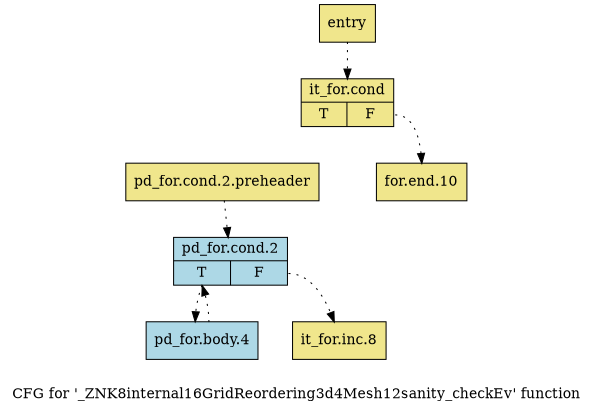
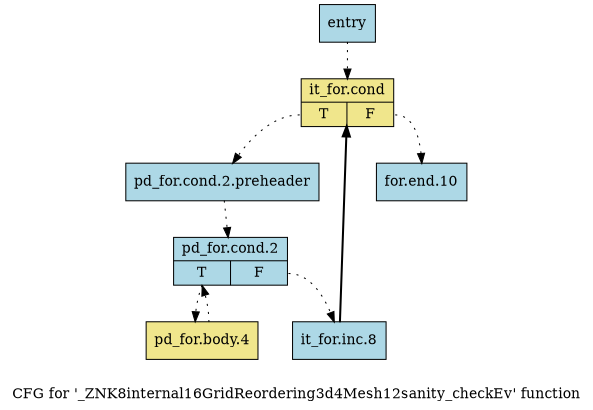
  digraph {
    label="CFG for '_ZNK8internal16GridReordering3d4Mesh12sanity_checkEv' function"
    node [fillcolor=khaki shape=record style=filled]
    edge [style=dotted]
-   n1 [label="{entry}"]
+   n1 [fillcolor=lightblue label="{entry}"]
    n2 [label="{it_for.cond|{<s0>T|<s1>F}}"]
-   n3 [label="{pd_for.cond.2.preheader}"]
-   n4 [label="{for.end.10}"]
+   n3 [fillcolor=lightblue label="{pd_for.cond.2.preheader}"]
+   n4 [fillcolor=lightblue label="{for.end.10}"]
    n5 [fillcolor=lightblue label="{pd_for.cond.2|{<s0>T|<s1>F}}"]
-   n6 [fillcolor=lightblue label="{pd_for.body.4}"]
-   n7 [label="{it_for.inc.8}"]
+   n6 [label="{pd_for.body.4}"]
+   n7 [fillcolor=lightblue label="{it_for.inc.8}"]
    n1 -> n2
+   n2 -> n3 [tailport=s0]
    n2 -> n4 [tailport=s1]
    n3 -> n5
    n5 -> n6 [tailport=s0]
    n5 -> n7 [tailport=s1]
    n6 -> n5
+   n7 -> n2 [style=bold]
  }
